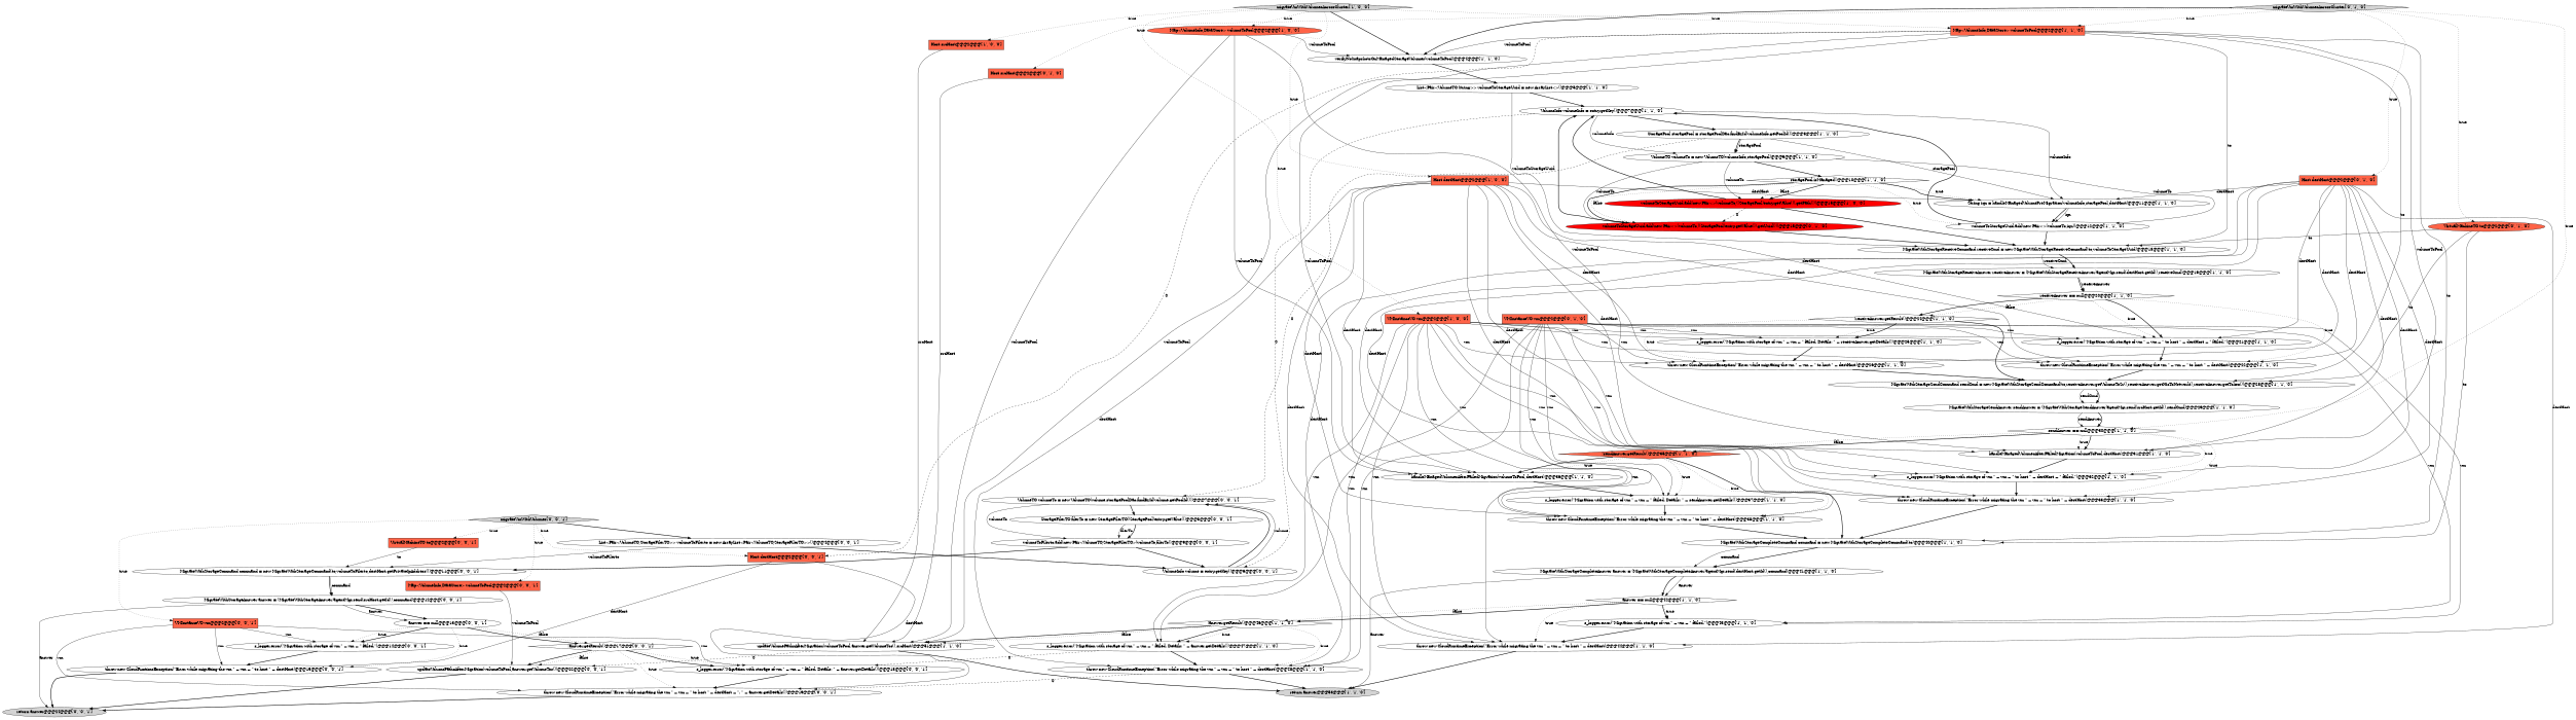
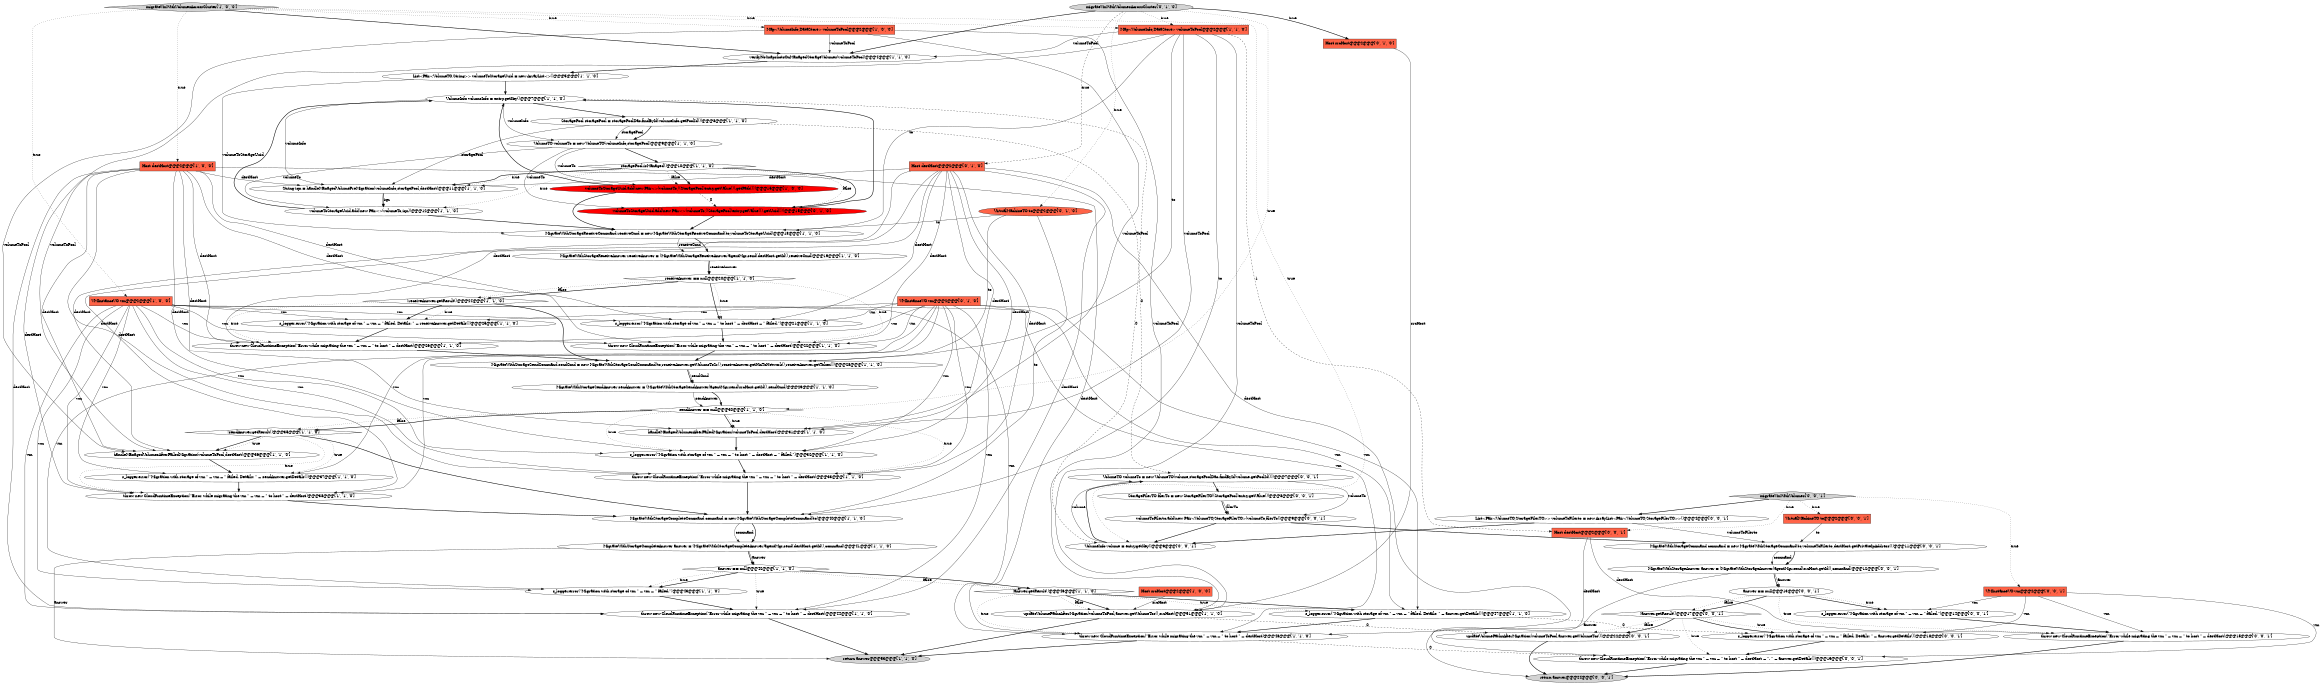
  digraph {
    node [fillcolor=white shape=ellipse style=filled]
    edge [style=solid]
    n1 [label="answer == null@@@42@@@['1', '1', '0']" shape=diamond]
    n2 [label="!answer.getResult()@@@46@@@['1', '1', '0']" shape=diamond]
    n3 [label="s_logger.error(\"Migration with storage of vm \" + vm + \" failed.\")@@@43@@@['1', '1', '0']"]
    n4 [label="throw new CloudRuntimeException(\"Error while migrating the vm \" + vm + \" to host \" + destHost)@@@44@@@['1', '1', '0']"]
    n5 [label="s_logger.error(\"Migration with storage of vm \" + vm + \" failed. Details: \" + answer.getDetails())@@@47@@@['1', '1', '0']"]
    n6 [label="throw new CloudRuntimeException(\"Error while migrating the vm \" + vm + \" to host \" + destHost)@@@48@@@['1', '1', '0']"]
    n7 [label="updateVolumePathsAfterMigration(volumeToPool,answer.getVolumeTos(),srcHost)@@@51@@@['1', '1', '0']"]
    n8 [fillcolor=lightgray label="return answer@@@53@@@['1', '1', '0']"]
    n9 [label="s_logger.error(\"Migration with storage of vm \" + vm + \" failed. Details: \" + answer.getDetails())@@@18@@@['0', '0', '1']"]
    n10 [label="throw new CloudRuntimeException(\"Error while migrating the vm \" + vm + \" to host \" + destHost + \". \" + answer.getDetails())@@@19@@@['0', '0', '1']"]
-   n11 [fillcolor=tomato label="Map<VolumeInfo,DataStore> volumeToPool@@@2@@@['1', '0', '0']"]
+   n11 [fillcolor=tomato label="Map<VolumeInfo,DataStore> volumeToPool@@@2@@@['1', '0', '0']" shape=box]
    n12 [label="handleManagedVolumesAfterFailedMigration(volumeToPool,destHost)@@@36@@@['1', '1', '0']"]
    n13 [label="verifyNoSnapshotsOnManagedStorageVolumes(volumeToPool)@@@4@@@['1', '1', '0']"]
    n14 [label="handleManagedVolumesAfterFailedMigration(volumeToPool,destHost)@@@31@@@['1', '1', '0']"]
    n15 [label="s_logger.error(\"Migration with storage of vm \" + vm + \" failed. Details: \" + sendAnswer.getDetails())@@@37@@@['1', '1', '0']"]
    n16 [label="updateVolumePathsAfterMigration(volumeToPool,answer.getVolumeTos())@@@22@@@['0', '0', '1']"]
    n17 [label="List<Pair<VolumeTO,String>> volumeToStorageUuid = new ArrayList<>()@@@5@@@['1', '1', '0']"]
    n18 [label="s_logger.error(\"Migration with storage of vm \" + vm + \" to host \" + destHost + \" failed.\")@@@32@@@['1', '1', '0']"]
    n19 [label="throw new CloudRuntimeException(\"Error while migrating the vm \" + vm + \" to host \" + destHost)@@@38@@@['1', '1', '0']"]
    n20 [fillcolor=red label="volumeToStorageUuid.add(new Pair<>(volumeTo,((StoragePool)entry.getValue()).getUuid()))@@@15@@@['0', '1', '0']"]
    n21 [label="MigrateWithStorageReceiveCommand receiveCmd = new MigrateWithStorageReceiveCommand(to,volumeToStorageUuid)@@@18@@@['1', '1', '0']"]
    n22 [label="VolumeInfo volumeInfo = entry.getKey()@@@7@@@['1', '1', '0']"]
    n23 [label="MigrateWithStorageReceiveAnswer receiveAnswer = (MigrateWithStorageReceiveAnswer)agentMgr.send(destHost.getId(),receiveCmd)@@@19@@@['1', '1', '0']"]
    n24 [label="VolumeTO volumeTo = new VolumeTO(volumeInfo,storagePool)@@@9@@@['1', '1', '0']"]
    n25 [label="StoragePool storagePool = storagePoolDao.findById(volumeInfo.getPoolId())@@@8@@@['1', '1', '0']"]
    n26 [label="VolumeInfo volume = entry.getKey()@@@6@@@['0', '0', '1']"]
    n27 [label="String iqn = handleManagedVolumePreMigration(volumeInfo,storagePool,destHost)@@@11@@@['1', '1', '0']"]
    n28 [label="answer == null@@@13@@@['0', '0', '1']"]
    n29 [label="throw new CloudRuntimeException(\"Error while migrating the vm \" + vm + \" to host \" + destHost)@@@15@@@['0', '0', '1']"]
    n30 [label="!answer.getResult()@@@17@@@['0', '0', '1']" shape=diamond]
    n31 [label="s_logger.error(\"Migration with storage of vm \" + vm + \" failed.\")@@@14@@@['0', '0', '1']"]
    n32 [fillcolor=lightgray label="return answer@@@24@@@['0', '0', '1']"]
    n33 [fillcolor=tomato label="VirtualMachineTO to@@@2@@@['0', '0', '1']" shape=box]
    n34 [label="MigrateWithStorageCommand command = new MigrateWithStorageCommand(to,volumeToFilerto,destHost.getPrivateIpAddress())@@@11@@@['0', '0', '1']"]
    n35 [label="MigrateWithStorageAnswer answer = (MigrateWithStorageAnswer)agentMgr.send(srcHost.getId(),command)@@@12@@@['0', '0', '1']"]
    n36 [fillcolor=red label="volumeToStorageUuid.add(new Pair<>(volumeTo,((StoragePool)entry.getValue()).getPath()))@@@15@@@['1', '0', '0']"]
    n37 [label="volumeToStorageUuid.add(new Pair<>(volumeTo,iqn))@@@12@@@['1', '1', '0']"]
    n38 [label="storagePool.isManaged()@@@10@@@['1', '1', '0']" shape=diamond]
    n39 [label="receiveAnswer == null@@@20@@@['1', '1', '0']" shape=diamond]
    n40 [label="VolumeTO volumeTo = new VolumeTO(volume,storagePoolDao.findById(volume.getPoolId()))@@@7@@@['0', '0', '1']"]
    n41 [fillcolor=tomato label="Host destHost@@@2@@@['0', '1', '0']" shape=box]
    n42 [label="throw new CloudRuntimeException(\"Error while migrating the vm \" + vm + \" to host \" + destHost)@@@33@@@['1', '1', '0']"]
    n43 [label="s_logger.error(\"Migration with storage of vm \" + vm + \" to host \" + destHost + \" failed.\")@@@21@@@['1', '1', '0']"]
    n44 [label="throw new CloudRuntimeException(\"Error while migrating the vm \" + vm + \" to host \" + destHost)@@@22@@@['1', '1', '0']"]
    n45 [label="throw new CloudRuntimeException(\"Error while migrating the vm \" + vm + \" to host \" + destHost)@@@26@@@['1', '1', '0']"]
    n46 [label="MigrateWithStorageCompleteCommand command = new MigrateWithStorageCompleteCommand(to)@@@40@@@['1', '1', '0']"]
    n47 [label="MigrateWithStorageSendCommand sendCmd = new MigrateWithStorageSendCommand(to,receiveAnswer.getVolumeToSr(),receiveAnswer.getNicToNetwork(),receiveAnswer.getToken())@@@28@@@['1', '1', '0']"]
    n48 [label="StorageFilerTO filerTo = new StorageFilerTO((StoragePool)entry.getValue())@@@8@@@['0', '0', '1']"]
    n49 [label="volumeToFilerto.add(new Pair<VolumeTO,StorageFilerTO>(volumeTo,filerTo))@@@9@@@['0', '0', '1']"]
    n50 [label="MigrateWithStorageCompleteAnswer answer = (MigrateWithStorageCompleteAnswer)agentMgr.send(destHost.getId(),command)@@@41@@@['1', '1', '0']"]
    n51 [label="MigrateWithStorageSendAnswer sendAnswer = (MigrateWithStorageSendAnswer)agentMgr.send(srcHost.getId(),sendCmd)@@@29@@@['1', '1', '0']"]
    n52 [label="sendAnswer == null@@@30@@@['1', '1', '0']" shape=diamond]
    n53 [label="!receiveAnswer.getResult()@@@24@@@['1', '1', '0']" shape=diamond]
    n54 [label="s_logger.error(\"Migration with storage of vm \" + vm + \" failed. Details: \" + receiveAnswer.getDetails())@@@25@@@['1', '1', '0']"]
-   n55 [fillcolor=tomato label="!sendAnswer.getResult()@@@35@@@['1', '1', '0']" shape=diamond]
+   n55 [label="!sendAnswer.getResult()@@@35@@@['1', '1', '0']" shape=diamond]
    n56 [fillcolor=tomato label="Host srcHost@@@2@@@['1', '0', '0']" shape=box]
    n57 [label="List<Pair<VolumeTO,StorageFilerTO>> volumeToFilerto = new ArrayList<Pair<VolumeTO,StorageFilerTO>>()@@@4@@@['0', '0', '1']"]
    n58 [fillcolor=tomato label="Host destHost@@@2@@@['1', '0', '0']" shape=box]
    n59 [fillcolor=tomato label="VirtualMachineTO to@@@2@@@['0', '1', '0']"]
    n60 [fillcolor=tomato label="VMInstanceVO vm@@@2@@@['0', '0', '1']" shape=box]
-   n61 [fillcolor=tomato label="Map<VolumeInfo,DataStore> volumeToPool@@@2@@@['0', '0', '1']" shape=box]
    n62 [fillcolor=tomato label="Host destHost@@@2@@@['0', '0', '1']" shape=box]
    n63 [fillcolor=lightgray label="migrateVmWithVolumes['0', '0', '1']" shape=diamond]
    n64 [fillcolor=tomato label="VMInstanceVO vm@@@2@@@['0', '1', '0']" shape=box]
    n65 [fillcolor=tomato label="VMInstanceVO vm@@@2@@@['1', '0', '0']" shape=box]
-   n66 [fillcolor=lightgray label="migrateVmWithVolumesAcrossCluster['0', '1', '0']" shape=diamond]
+   n66 [fillcolor=lightgray label="migrateVmWithVolumesAcrossCluster['0', '1', '0']"]
    n67 [fillcolor=tomato label="Map<VolumeInfo,DataStore> volumeToPool@@@2@@@['1', '1', '0']" shape=box]
    n68 [fillcolor=tomato label="Host srcHost@@@2@@@['0', '1', '0']" shape=box]
    n69 [fillcolor=lightgray label="migrateVmWithVolumesAcrossCluster['1', '0', '0']" shape=diamond]
    n1 -> n2 [label=false style=dotted]
    n1 -> n2 [style=bold]
    n1 -> n3 [style=bold]
    n1 -> n3 [label=true style=dotted]
    n1 -> n4 [label=true style=dotted]
    n2 -> n5 [label=true style=dotted]
    n2 -> n5 [style=bold]
    n2 -> n6 [label=true style=dotted]
    n2 -> n7 [style=bold]
    n2 -> n7 [label=false style=dotted]
    n3 -> n4 [style=bold]
    n4 -> n8 [style=bold]
    n5 -> n6 [style=bold]
    n5 -> n9 [label=0 style=dashed]
    n6 -> n8 [style=bold]
    n6 -> n10 [label=0 style=dashed]
    n7 -> n8 [style=bold]
    n7 -> n16 [label=0 style=dashed]
    n9 -> n10 [style=bold]
    n10 -> n32 [style=bold]
    n11 -> n7 [label=volumeToPool]
    n11 -> n12 [label=volumeToPool]
    n11 -> n13 [label=volumeToPool]
    n11 -> n14 [label=volumeToPool]
    n12 -> n15 [style=bold]
    n13 -> n17 [style=bold]
    n14 -> n18 [style=bold]
    n15 -> n19 [style=bold]
    n16 -> n32 [style=bold]
    n17 -> n21 [label=volumeToStorageUuid]
    n17 -> n22 [style=bold]
    n18 -> n42 [style=bold]
    n19 -> n46 [style=bold]
    n20 -> n21 [style=bold]
    n20 -> n22 [style=bold]
    n21 -> n23 [style=bold]
    n21 -> n23 [label=receiveCmd]
    n22 -> n24 [label=volumeInfo]
    n22 -> n25 [style=bold]
    n22 -> n26 [label=0 style=dashed]
    n22 -> n27 [label=volumeInfo]
    n23 -> n39 [label=receiveAnswer]
    n23 -> n39 [style=bold]
    n24 -> n20 [label=volumeTo]
    n24 -> n36 [label=volumeTo]
    n24 -> n37 [label=volumeTo]
    n24 -> n38 [style=bold]
    n25 -> n24 [label=storagePool]
    n25 -> n24 [style=bold]
    n25 -> n27 [label=storagePool]
    n25 -> n40 [label=0 style=dashed]
    n26 -> n40 [style=bold]
    n26 -> n40 [label=volume]
    n27 -> n37 [style=bold]
    n27 -> n37 [label=iqn]
    n28 -> n29 [label=true style=dotted]
    n28 -> n30 [label=false style=dotted]
    n28 -> n30 [style=bold]
    n28 -> n31 [style=bold]
    n28 -> n31 [label=true style=dotted]
    n29 -> n32 [style=bold]
    n30 -> n9 [label=true style=dotted]
    n30 -> n9 [style=bold]
    n30 -> n10 [label=true style=dotted]
    n30 -> n16 [label=false style=dotted]
    n30 -> n16 [style=bold]
    n31 -> n29 [style=bold]
    n33 -> n34 [label=to]
    n34 -> n35 [label=command]
    n34 -> n35 [style=bold]
    n35 -> n28 [style=bold]
    n35 -> n28 [label=answer]
    n35 -> n32 [label=answer]
    n36 -> n20 [label=0 style=dashed]
    n36 -> n21 [style=bold]
    n36 -> n22 [style=bold]
    n37 -> n21 [style=bold]
    n37 -> n22 [style=bold]
    n38 -> n20 [label=false style=dotted]
    n38 -> n20 [style=bold]
    n38 -> n27 [label=true style=dotted]
    n38 -> n27 [style=bold]
    n38 -> n36 [style=bold]
    n38 -> n36 [label=false style=dotted]
    n38 -> n37 [label=true style=dotted]
    n39 -> n43 [style=bold]
    n39 -> n43 [label=true style=dotted]
    n39 -> n44 [label=true style=dotted]
    n39 -> n53 [style=bold]
    n39 -> n53 [label=false style=dotted]
    n40 -> n48 [style=bold]
    n40 -> n49 [label=volumeTo]
    n41 -> n4 [label=destHost]
    n41 -> n6 [label=destHost]
    n41 -> n12 [label=destHost]
    n41 -> n14 [label=destHost]
    n41 -> n18 [label=destHost]
    n41 -> n19 [label=destHost]
    n41 -> n27 [label=destHost]
    n41 -> n42 [label=destHost]
    n41 -> n43 [label=destHost]
    n41 -> n44 [label=destHost]
    n41 -> n45 [label=destHost]
    n42 -> n46 [style=bold]
    n43 -> n44 [style=bold]
    n44 -> n47 [style=bold]
    n45 -> n47 [style=bold]
    n46 -> n50 [style=bold]
    n46 -> n50 [label=command]
    n47 -> n51 [style=bold]
    n47 -> n51 [label=sendCmd]
    n48 -> n49 [label=filerTo]
    n48 -> n49 [style=bold]
    n49 -> n26 [style=bold]
    n49 -> n34 [style=bold]
    n50 -> n1 [label=answer]
    n50 -> n1 [style=bold]
    n50 -> n8 [label=answer]
    n51 -> n52 [label=sendAnswer]
    n51 -> n52 [style=bold]
    n52 -> n14 [label=true style=dotted]
    n52 -> n14 [style=bold]
    n52 -> n18 [label=true style=dotted]
    n52 -> n42 [label=true style=dotted]
    n52 -> n55 [style=bold]
    n52 -> n55 [label=false style=dotted]
    n53 -> n45 [label=true style=dotted]
    n53 -> n47 [style=bold]
    n53 -> n54 [label=true style=dotted]
    n53 -> n54 [style=bold]
    n54 -> n45 [style=bold]
    n55 -> n12 [style=bold]
    n55 -> n12 [label=true style=dotted]
    n55 -> n15 [label=true style=dotted]
    n55 -> n19 [label=true style=dotted]
    n55 -> n46 [style=bold]
    n56 -> n7 [label=srcHost]
    n57 -> n26 [style=bold]
    n57 -> n34 [label=volumeToFilerto]
    n58 -> n4 [label=destHost]
    n58 -> n6 [label=destHost]
    n58 -> n12 [label=destHost]
    n58 -> n14 [label=destHost]
    n58 -> n18 [label=destHost]
    n58 -> n19 [label=destHost]
    n58 -> n27 [label=destHost]
    n58 -> n42 [label=destHost]
    n58 -> n43 [label=destHost]
    n58 -> n44 [label=destHost]
    n58 -> n45 [label=destHost]
    n59 -> n21 [label=to]
    n59 -> n46 [label=to]
    n59 -> n47 [label=to]
    n60 -> n9 [label=vm]
    n60 -> n10 [label=vm]
    n60 -> n29 [label=vm]
    n60 -> n31 [label=vm]
-   n61 -> n16 [label=volumeToPool]
    n62 -> n10 [label=destHost]
    n62 -> n29 [label=destHost]
    n63 -> n33 [label=true style=dotted]
    n63 -> n57 [style=bold]
    n63 -> n60 [label=true style=dotted]
-   n63 -> n61 [label=true style=dotted]
    n63 -> n62 [label=true style=dotted]
    n64 -> n3 [label=vm]
    n64 -> n4 [label=vm]
    n64 -> n5 [label=vm]
    n64 -> n6 [label=vm]
    n64 -> n15 [label=vm]
    n64 -> n18 [label=vm]
    n64 -> n19 [label=vm]
    n64 -> n42 [label=vm]
    n64 -> n43 [label=vm]
    n64 -> n44 [label=vm]
    n64 -> n45 [label=vm]
    n64 -> n54 [label=vm]
    n65 -> n3 [label=vm]
    n65 -> n4 [label=vm]
    n65 -> n5 [label=vm]
    n65 -> n6 [label=vm]
    n65 -> n15 [label=vm]
    n65 -> n18 [label=vm]
    n65 -> n19 [label=vm]
    n65 -> n42 [label=vm]
    n65 -> n43 [label=vm]
    n65 -> n44 [label=vm]
    n65 -> n45 [label=vm]
    n65 -> n54 [label=vm]
    n66 -> n13 [style=bold]
-   n66 -> n41 [label=true style=dotted]
+   n66 -> n41 [label=true style=dashed]
    n66 -> n52 [label=true style=dotted]
    n66 -> n59 [label=true style=dotted]
    n66 -> n67 [label=true style=dotted]
-   n66 -> n68 [label=true style=dotted]
+   n66 -> n68 [label=true style=bold]
    n67 -> n7 [label=volumeToPool]
    n67 -> n12 [label=volumeToPool]
    n67 -> n13 [label=volumeToPool]
    n67 -> n14 [label=volumeToPool]
    n67 -> n21 [label=to]
    n67 -> n46 [label=to]
    n67 -> n47 [label=to]
-   n67 -> n62 [label=0 style=dashed]
+   n67 -> n62 [label=1 style=dashed]
    n68 -> n7 [label=srcHost]
    n69 -> n11 [label=true style=dotted]
    n69 -> n13 [style=bold]
-   n69 -> n56 [label=true style=dotted]
+   n69 -> n26 [label=true style=dotted]
    n69 -> n58 [label=true style=dotted]
    n69 -> n65 [label=true style=dotted]
    n69 -> n67 [label=true style=dotted]
  }
